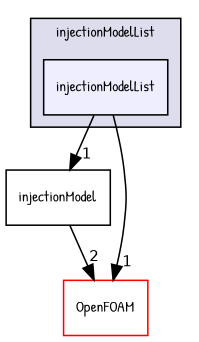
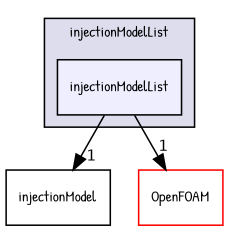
  digraph {
    compound=true
    fontname="Patrick Hand"
    node [fontname="Patrick Hand" fontsize=10 shape=box]
    edge [fontname="Patrick Hand" headlabel=1 labeldistance=1.5 labelfontname=Helvetica labelfontsize=10]
    n1 [fillcolor="#eeeeff" label=injectionModelList pencolor=black style=filled]
    n2 [label=injectionModel]
    n3 [color=red label=OpenFOAM]
    subgraph cluster_1 {
      bgcolor="#ddddee"
      fontsize=10
      label=injectionModelList
      pencolor=black
      n1
    }
    n1 -> n2
    n1 -> n3
-   n2 -> n3 [headlabel=2]
  }
